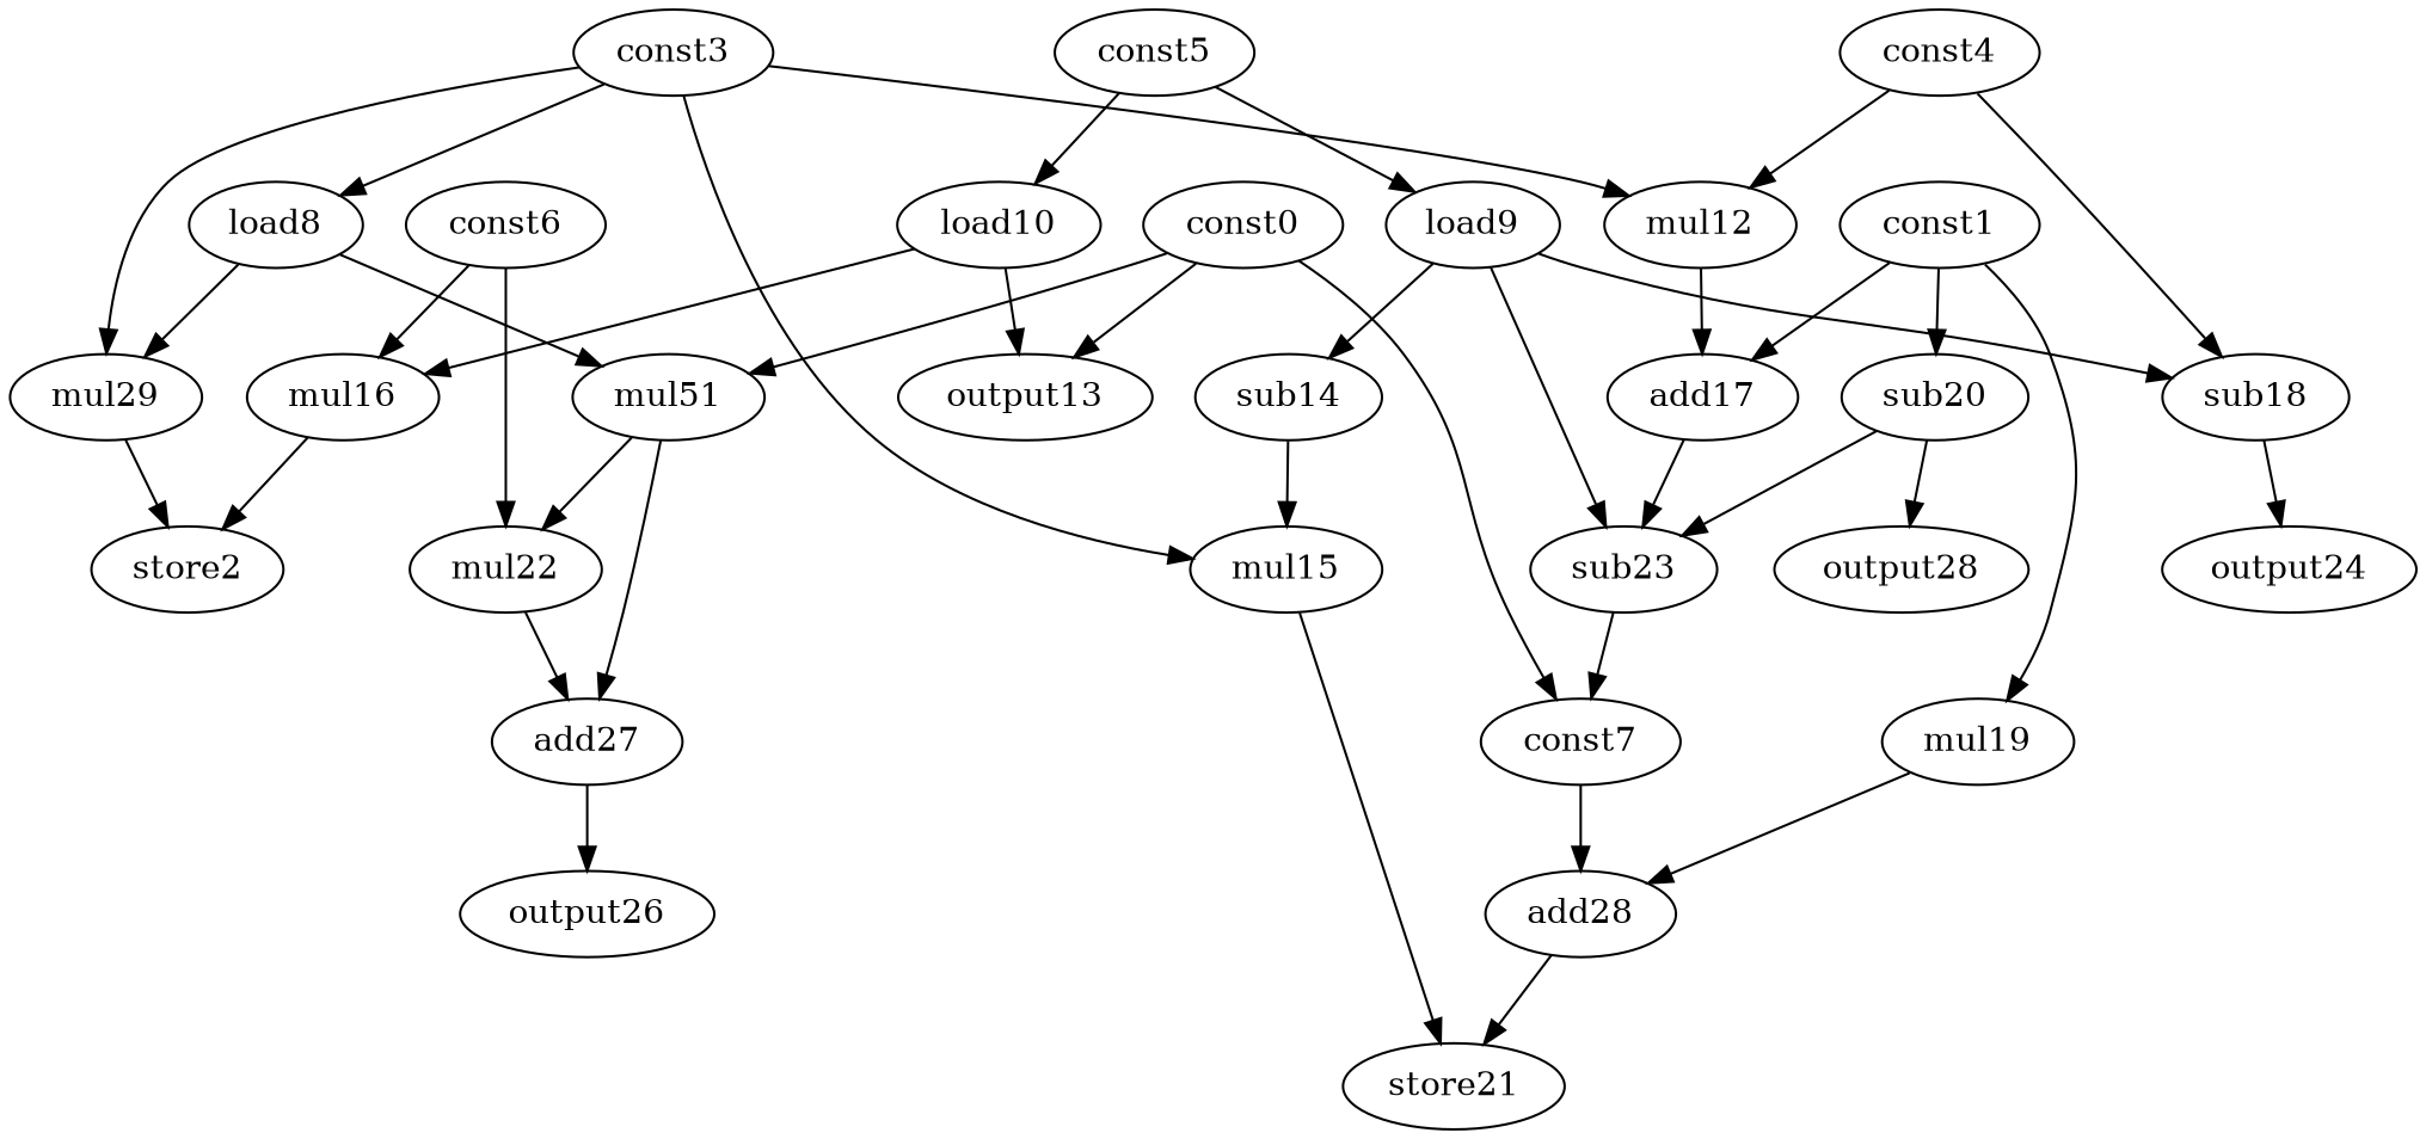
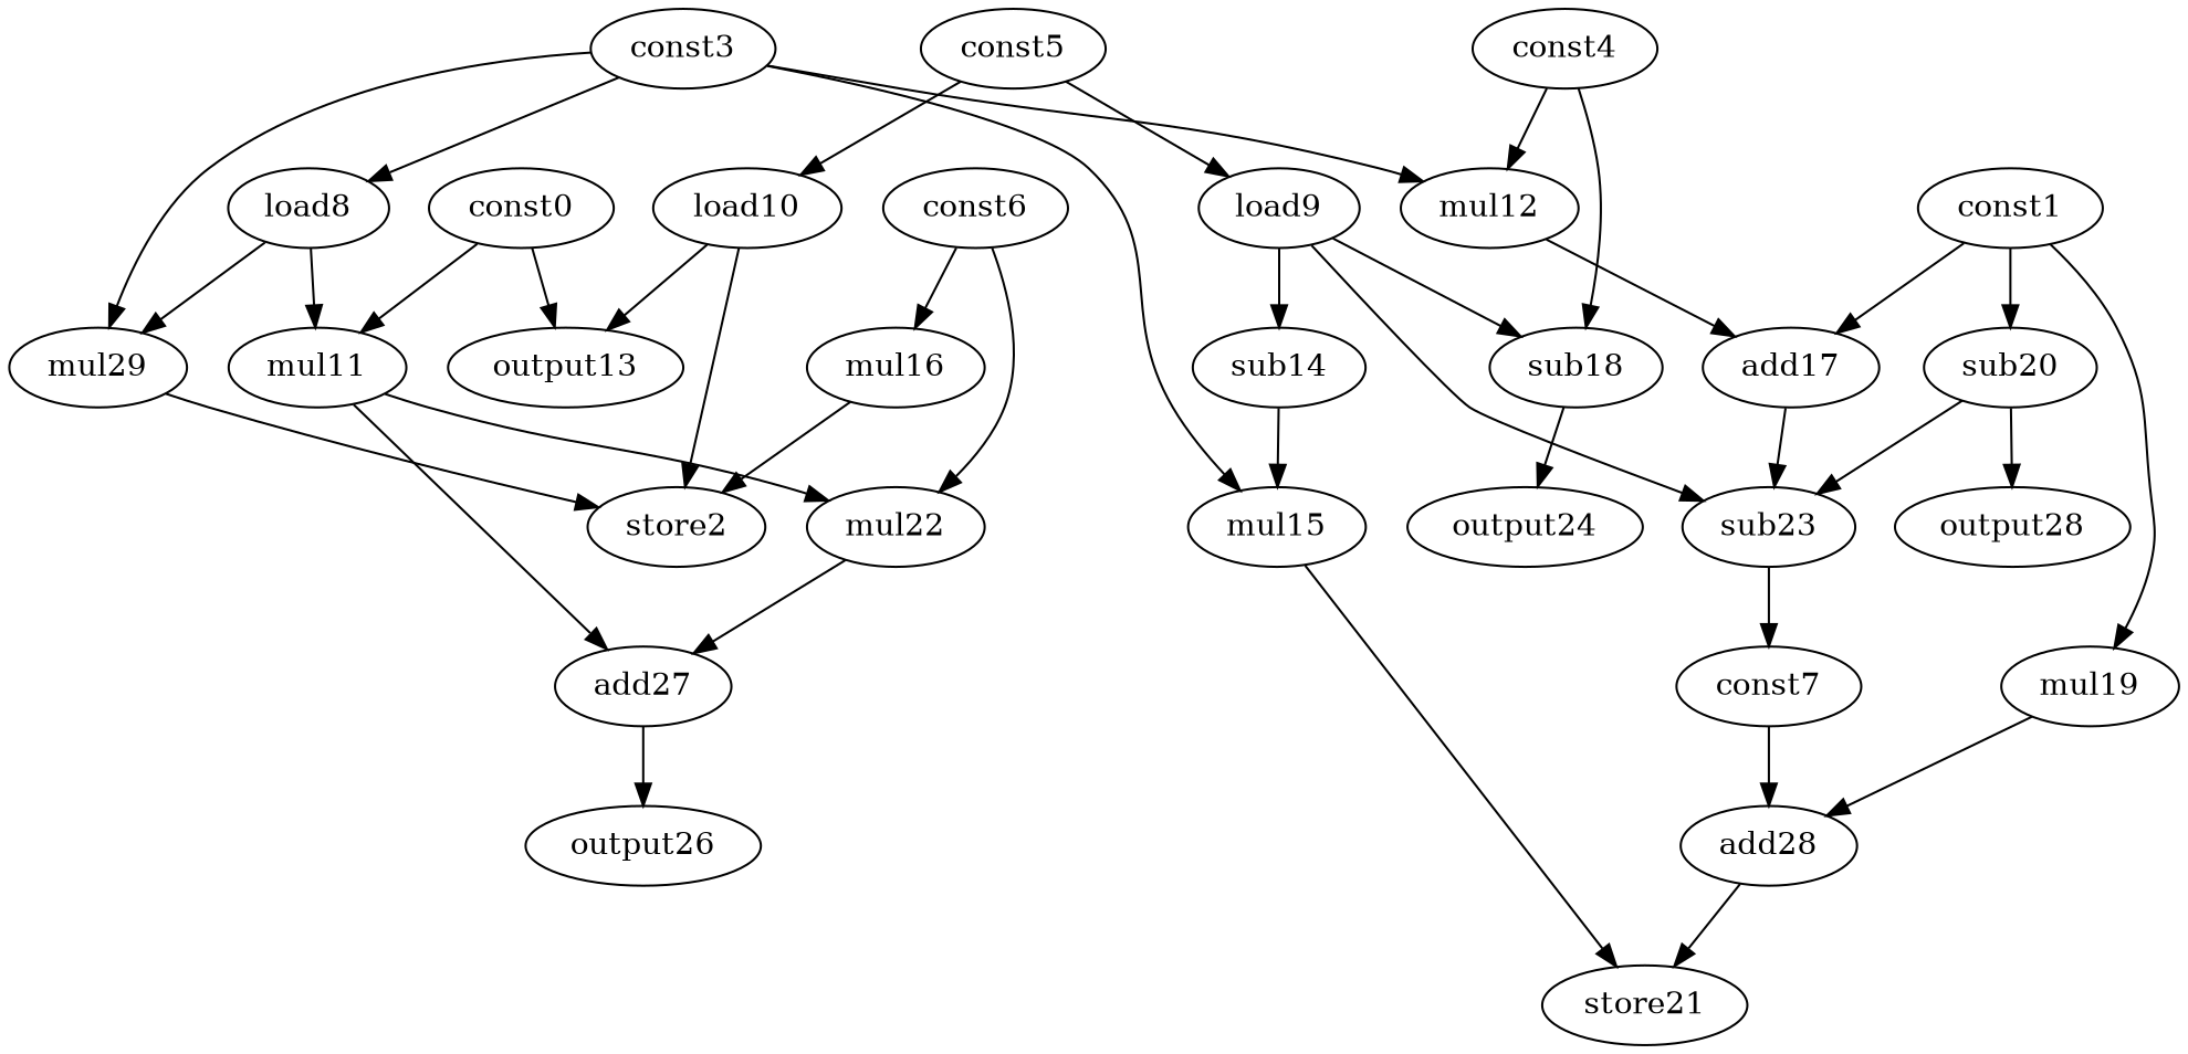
  digraph {
    node [opcode=mul]
    edge [operand=0]
    const0 [opcode=const]
    n2 [label=const7]
-   mul11 [label=mul51]
+   mul11
    output13 [opcode=output]
    n5 [label=add28 opcode=add]
    mul22
    add27 [opcode=add]
    sub14 [opcode=sub]
    mul15
    const1 [opcode=const]
    add17 [opcode=add]
    mul19
    sub20 [opcode=sub]
    sub23 [opcode=sub]
    output28 [opcode=output]
    store2 [opcode=store]
    const3 [opcode=const]
    load8 [opcode=load]
    mul12
    mul29
    store21 [opcode=store]
    const4 [opcode=const]
    sub18 [opcode=sub]
    output24 [opcode=output]
    const5 [opcode=const]
    load9 [opcode=load]
    load10 [opcode=load]
    mul16
    const6 [opcode=const]
    output26 [opcode=output]
-   const0 -> n2
    const0 -> mul11
    const0 -> output13
    n2 -> n5 [operand=1]
    mul11 -> mul22
    mul11 -> add27
    n5 -> store21
    mul22 -> add27 [operand=1]
    add27 -> output26
    sub14 -> mul15 [operand=1]
    mul15 -> store21 [operand=1]
    const1 -> add17
    const1 -> mul19 [operand=1]
    const1 -> sub20
    add17 -> sub23
    mul19 -> n5
    sub20 -> sub23 [operand=1]
    sub20 -> output28
    sub23 -> n2 [operand=1]
    const3 -> mul15
    const3 -> load8
    const3 -> mul12 [operand=1]
    const3 -> mul29 [operand=1]
    load8 -> mul11 [operand=1]
    load8 -> mul29
    mul12 -> add17 [operand=1]
    mul29 -> store2 [operand=1]
    const4 -> mul12
    const4 -> sub18 [operand=1]
    sub18 -> output24
    const5 -> load9
    const5 -> load10
    load9 -> sub14 [operand=1]
    load9 -> sub23
    load9 -> sub18
    load10 -> output13 [operand=1]
-   load10 -> mul16
+   load10 -> store2
    mul16 -> store2
    const6 -> mul22 [operand=1]
    const6 -> mul16 [operand=1]
  }
